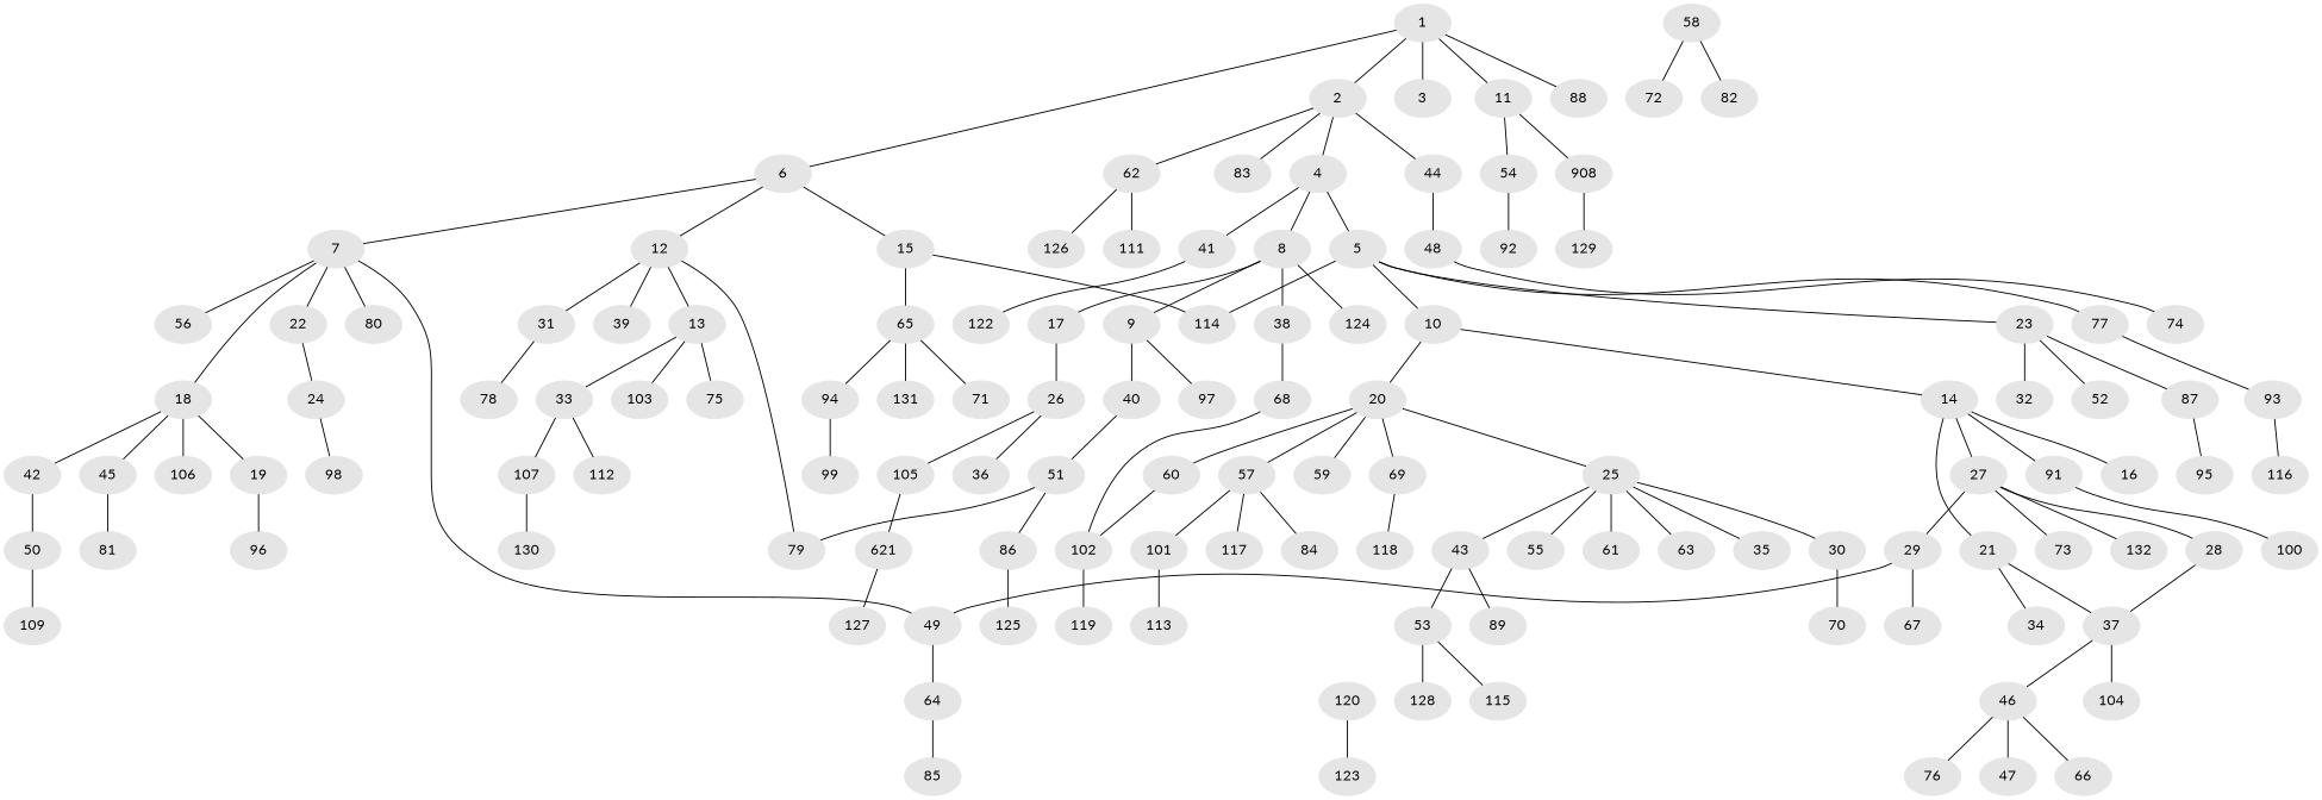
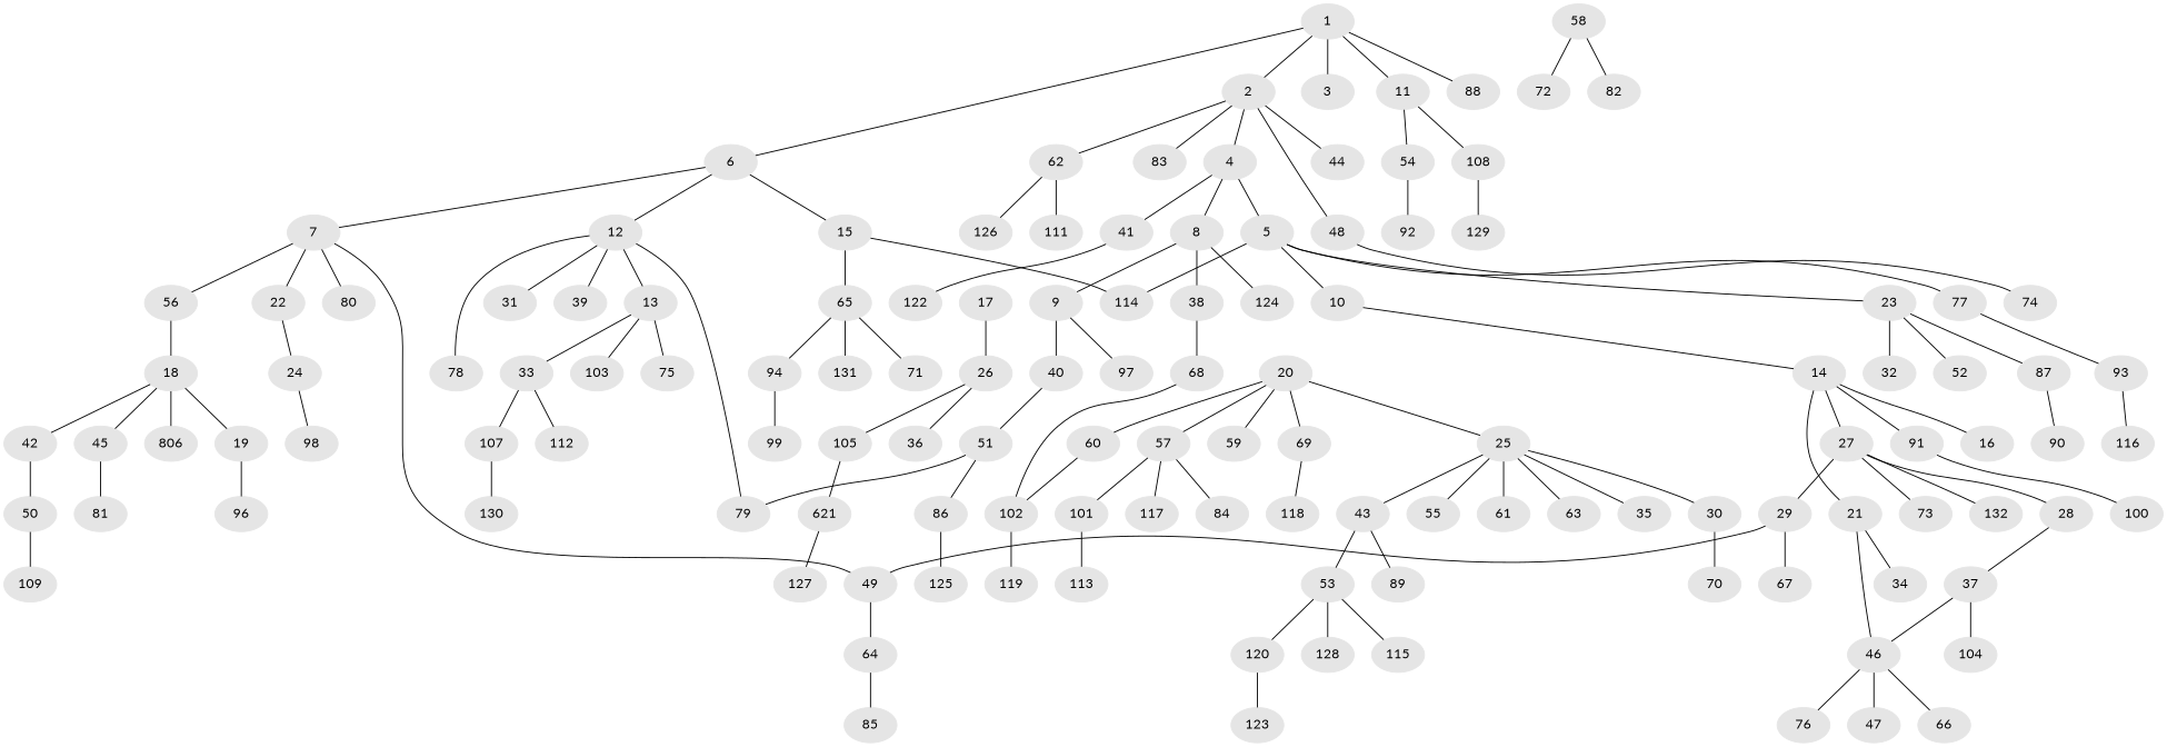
  graph {
    fontname=Lato
    node [color=gray90 fontname=Lato style=filled]
    edge [fontname=Lato]
    1
    2
    3
    6
    11
    88
    4
    44
    48
    62
    83
    7
    12
    15
    54
-   108 [label=908]
+   108
    5
    8
    41
    74
    111
    126
    10
    23
    77
    114
    9
    17
    38
    124
    122
    14
    20
    32
    52
    87
    93
    18
    22
    49
    56
    80
    13
    31
    39
    79
    65
    19
    42
    45
-   106
+   106 [label=806]
    24
    64
    40
    97
    26
    68
    51
    16
    21
    27
    91
    25
    57
    59
    60
    69
    92
    129
    33
    75
    103
    78
    107
    112
    34
    37
    28
    29
    73
    132
    100
    71
    94
    131
    36
    105
    96
    50
    81
    30
    35
    43
    55
    61
    63
    84
    101
    117
    102
    118
    46
    104
    98
-   95
+   95 [label=90]
    70
    53
    89
    n109 [label=621]
    67
    58
    72
    82
    130
    47
    66
    76
    86
    109
    115
    120
    128
    85
    125
    123
    113
    119
    99
    116
    127
    1 -- 2
    1 -- 3
    1 -- 6
    1 -- 11
    1 -- 88
    2 -- 4
    2 -- 44
-   44 -- 48
+   2 -- 48
    2 -- 62
    2 -- 83
    6 -- 7
    6 -- 12
    6 -- 15
    11 -- 54
    11 -- 108
    4 -- 5
    4 -- 8
    4 -- 41
    48 -- 74
    62 -- 111
    62 -- 126
-   7 -- 18
+   56 -- 18
    7 -- 22
    7 -- 49
    7 -- 56
    7 -- 80
    12 -- 13
    12 -- 31
    12 -- 39
    12 -- 79
    15 -- 114
    15 -- 65
    54 -- 92
    108 -- 129
    5 -- 10
    5 -- 23
    5 -- 77
    5 -- 114
    8 -- 9
-   8 -- 17
    8 -- 38
    8 -- 124
    41 -- 122
    10 -- 14
-   10 -- 20
    23 -- 32
    23 -- 52
    23 -- 87
    77 -- 93
    9 -- 40
    9 -- 97
    17 -- 26
    38 -- 68
    14 -- 16
    14 -- 21
    14 -- 27
    14 -- 91
    20 -- 25
    20 -- 57
    20 -- 59
    20 -- 60
    20 -- 69
    87 -- 95
    93 -- 116
    18 -- 19
    18 -- 42
    18 -- 45
    18 -- 106
    22 -- 24
    49 -- 64
    13 -- 33
    13 -- 75
    13 -- 103
-   31 -- 78
+   12 -- 78
    65 -- 71
    65 -- 94
    65 -- 131
    19 -- 96
    42 -- 50
    45 -- 81
    24 -- 98
    64 -- 85
    40 -- 51
    26 -- 36
    26 -- 105
    68 -- 102
    51 -- 79
    51 -- 86
    21 -- 34
-   21 -- 37
+   21 -- 46
    27 -- 28
    27 -- 29
    27 -- 73
    27 -- 132
    91 -- 100
    25 -- 30
    25 -- 35
    25 -- 43
    25 -- 55
    25 -- 61
    25 -- 63
    57 -- 84
    57 -- 101
    57 -- 117
    60 -- 102
    69 -- 118
    33 -- 107
    33 -- 112
    107 -- 130
    37 -- 46
    37 -- 104
    28 -- 37
    29 -- 49
    29 -- 67
    94 -- 99
    105 -- n109
    50 -- 109
    30 -- 70
    43 -- 53
    43 -- 89
    101 -- 113
    102 -- 119
    46 -- 47
    46 -- 66
    46 -- 76
    53 -- 115
+   53 -- 120
    53 -- 128
    n109 -- 127
    58 -- 72
    58 -- 82
    86 -- 125
    120 -- 123
  }
